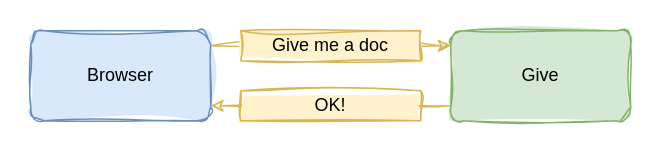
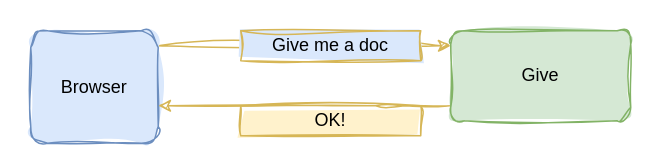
  <mxCell id="0" />
  <mxCell id="1" parent="0" />
  <mxCell id="2" style="edgeStyle=orthogonalEdgeStyle;html=1;sketch=1;curveFitting=1;jiggle=2;fillColor=#fff2cc;strokeColor=#d6b656;" parent="1" source="3" target="5" edge="1"><mxGeometry relative="1" as="geometry"><Array as="points"><mxPoint x="260" y="30" /><mxPoint x="260" y="30" /></Array></mxGeometry></mxCell>
- <mxCell id="3" value="Browser" style="rounded=1;whiteSpace=wrap;html=1;sketch=1;curveFitting=1;jiggle=2;fillColor=#dae8fc;strokeColor=#6c8ebf;fillStyle=solid;" parent="1" vertex="1"><mxGeometry x="20" y="20" width="120" height="60" as="geometry" /></mxCell>
+ <mxCell id="3" value="Browser" style="rounded=1;whiteSpace=wrap;html=1;sketch=1;curveFitting=1;jiggle=2;fillColor=#dae8fc;strokeColor=#6c8ebf;fillStyle=solid;" parent="1" vertex="1"><mxGeometry x="20" y="20" width="85" height="75" as="geometry" /></mxCell>
  <mxCell id="4" style="edgeStyle=orthogonalEdgeStyle;html=1;sketch=1;curveFitting=1;jiggle=2;fillColor=#fff2cc;strokeColor=#d6b656;" parent="1" source="5" target="3" edge="1"><mxGeometry relative="1" as="geometry"><Array as="points"><mxPoint x="260" y="70" /><mxPoint x="260" y="70" /></Array></mxGeometry></mxCell>
  <mxCell id="5" value="Give" style="rounded=1;whiteSpace=wrap;html=1;sketch=1;curveFitting=1;jiggle=2;fillColor=#d5e8d4;strokeColor=#82b366;fillStyle=solid;" parent="1" vertex="1"><mxGeometry x="300" y="20" width="120" height="60" as="geometry" /></mxCell>
- <mxCell id="6" value="Give me a doc" style="rounded=0;whiteSpace=wrap;html=1;sketch=1;curveFitting=1;jiggle=2;fillColor=#fff2cc;strokeColor=#d6b656;fillStyle=solid;" parent="1" vertex="1"><mxGeometry x="160" y="20" width="120" height="20" as="geometry" /></mxCell>
- <mxCell id="7" value="OK!" style="rounded=0;whiteSpace=wrap;html=1;sketch=1;curveFitting=1;jiggle=2;fillColor=#fff2cc;strokeColor=#d6b656;fillStyle=solid;" parent="1" vertex="1"><mxGeometry x="160" y="60" width="120" height="20" as="geometry" /></mxCell>
+ <mxCell id="6" value="Give me a doc" style="rounded=0;whiteSpace=wrap;html=1;sketch=1;curveFitting=1;jiggle=2;fillColor=#dae8fc;strokeColor=#d6b656;fillStyle=solid;" parent="1" vertex="1"><mxGeometry x="160" y="20" width="120" height="20" as="geometry" /></mxCell>
+ <mxCell id="7" value="OK!" style="rounded=0;whiteSpace=wrap;html=1;sketch=1;curveFitting=1;jiggle=2;fillColor=#fff2cc;strokeColor=#d6b656;fillStyle=solid;" parent="1" vertex="1"><mxGeometry x="160" y="70" width="120" height="20" as="geometry" /></mxCell>
